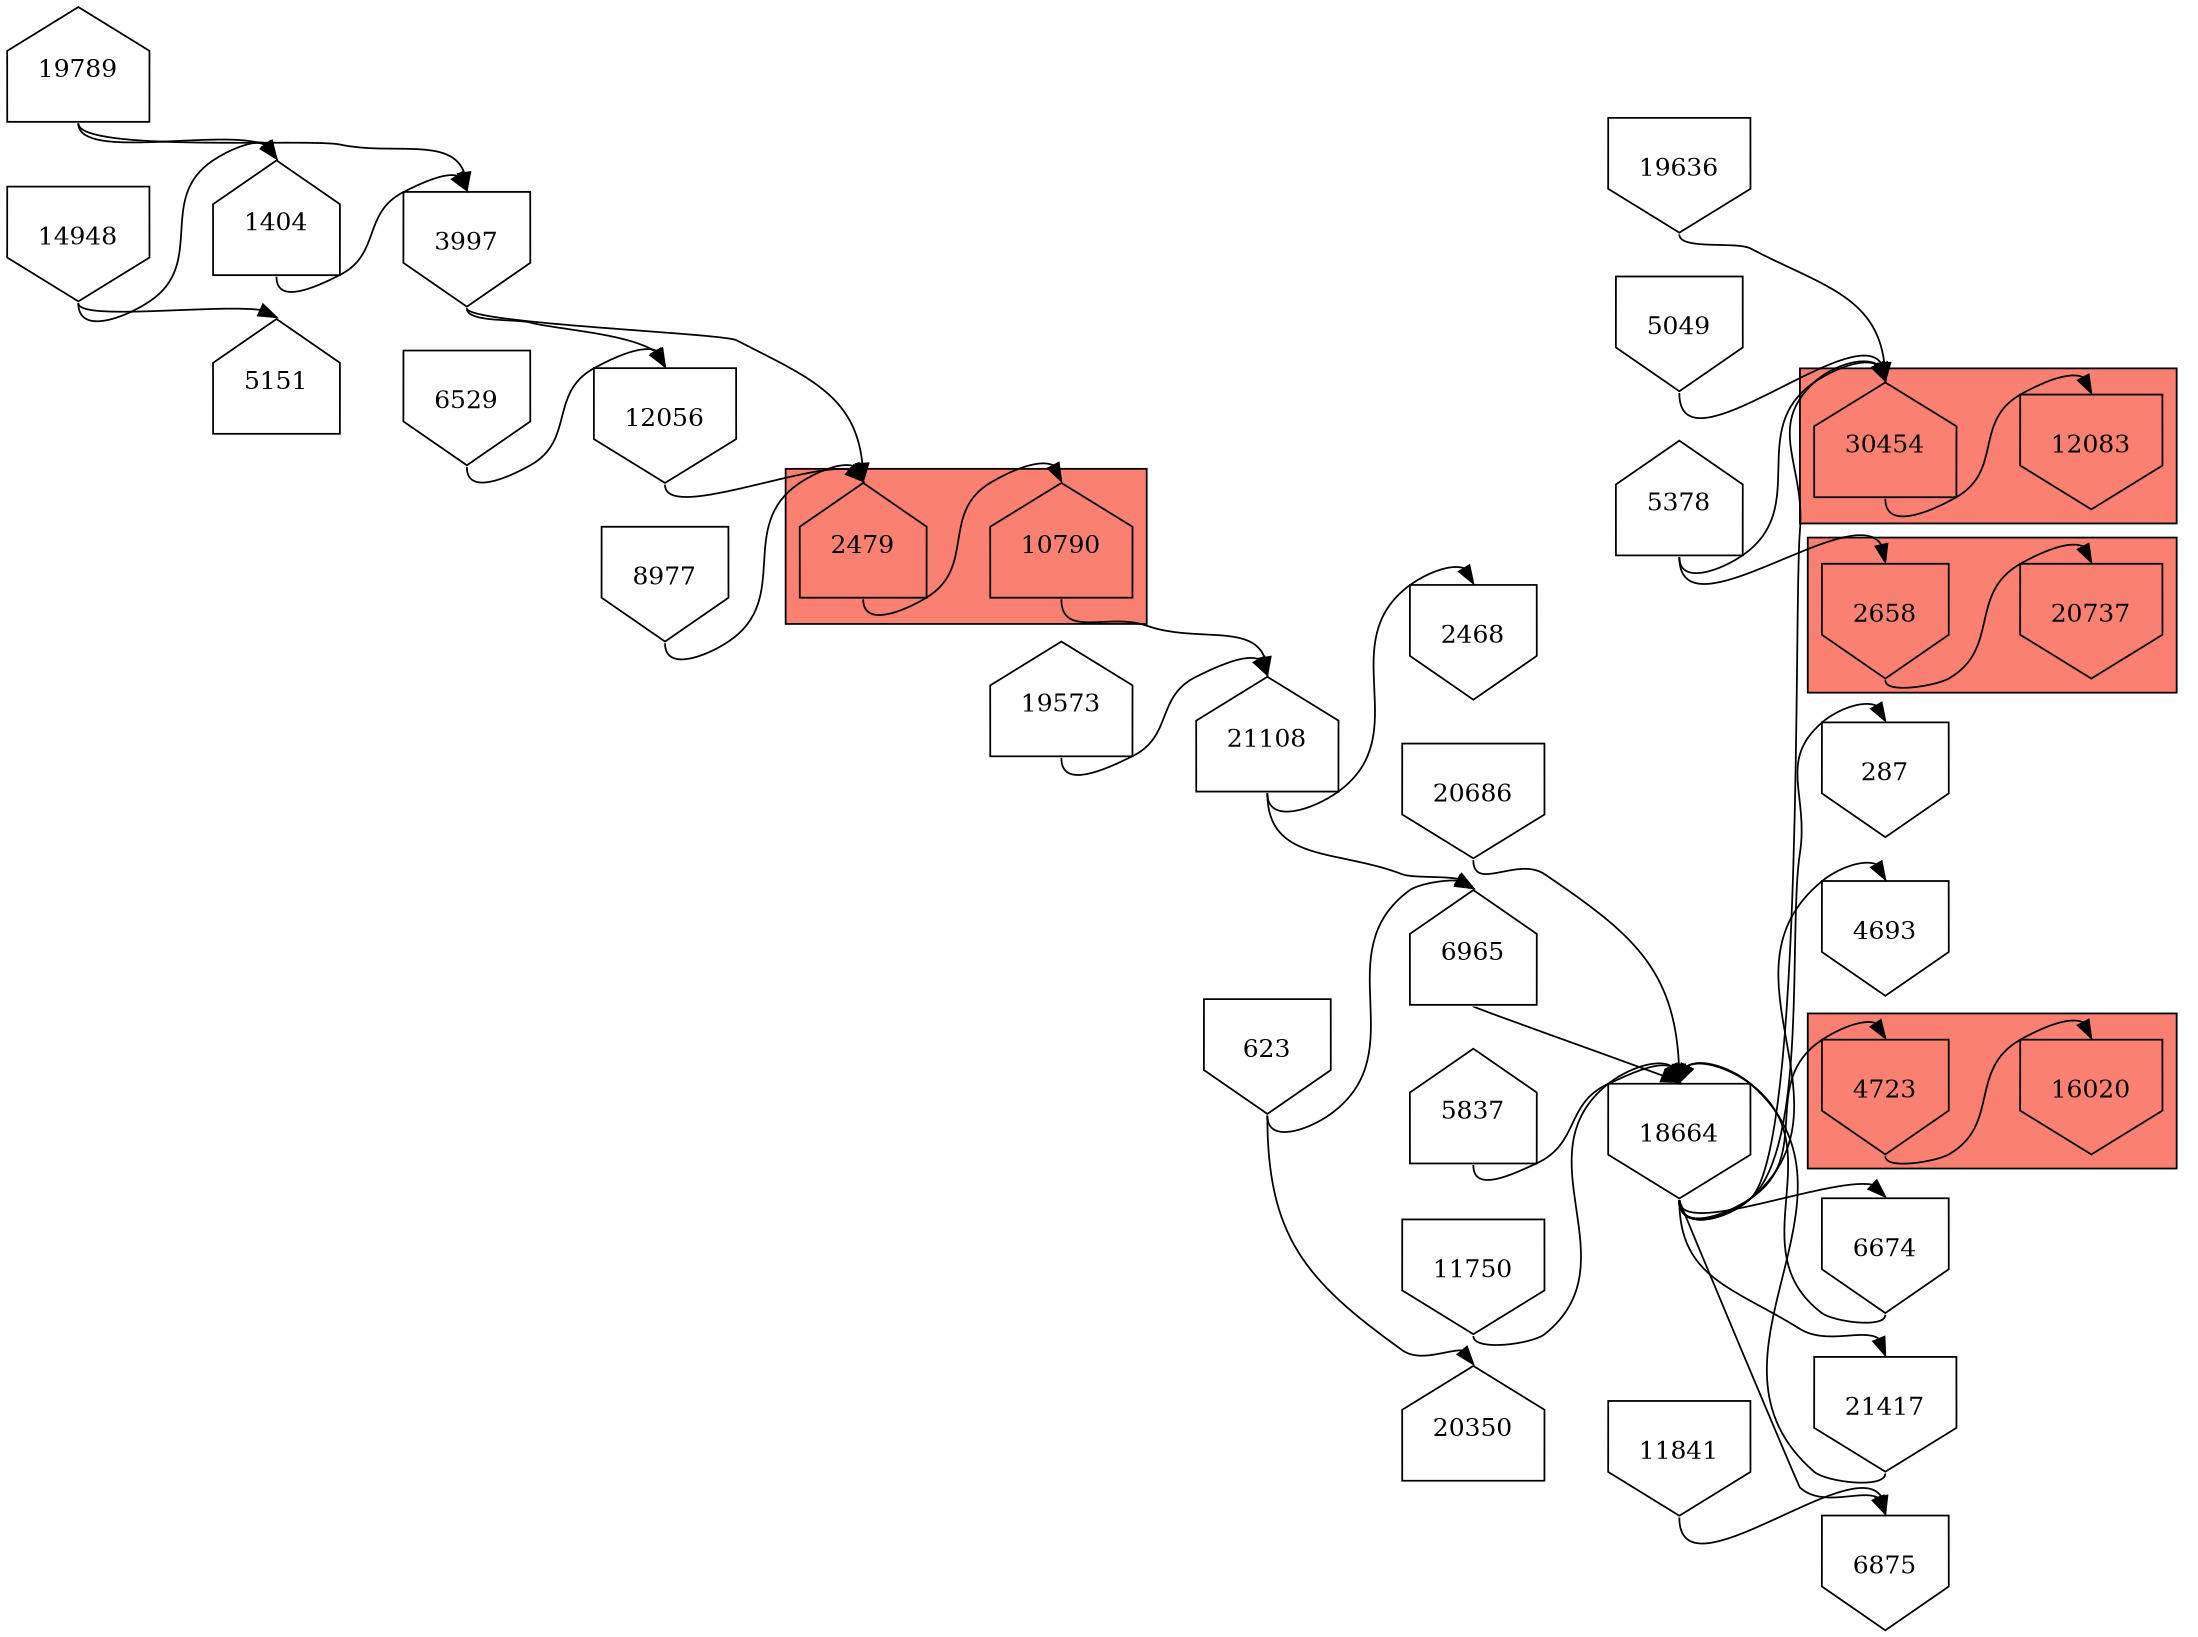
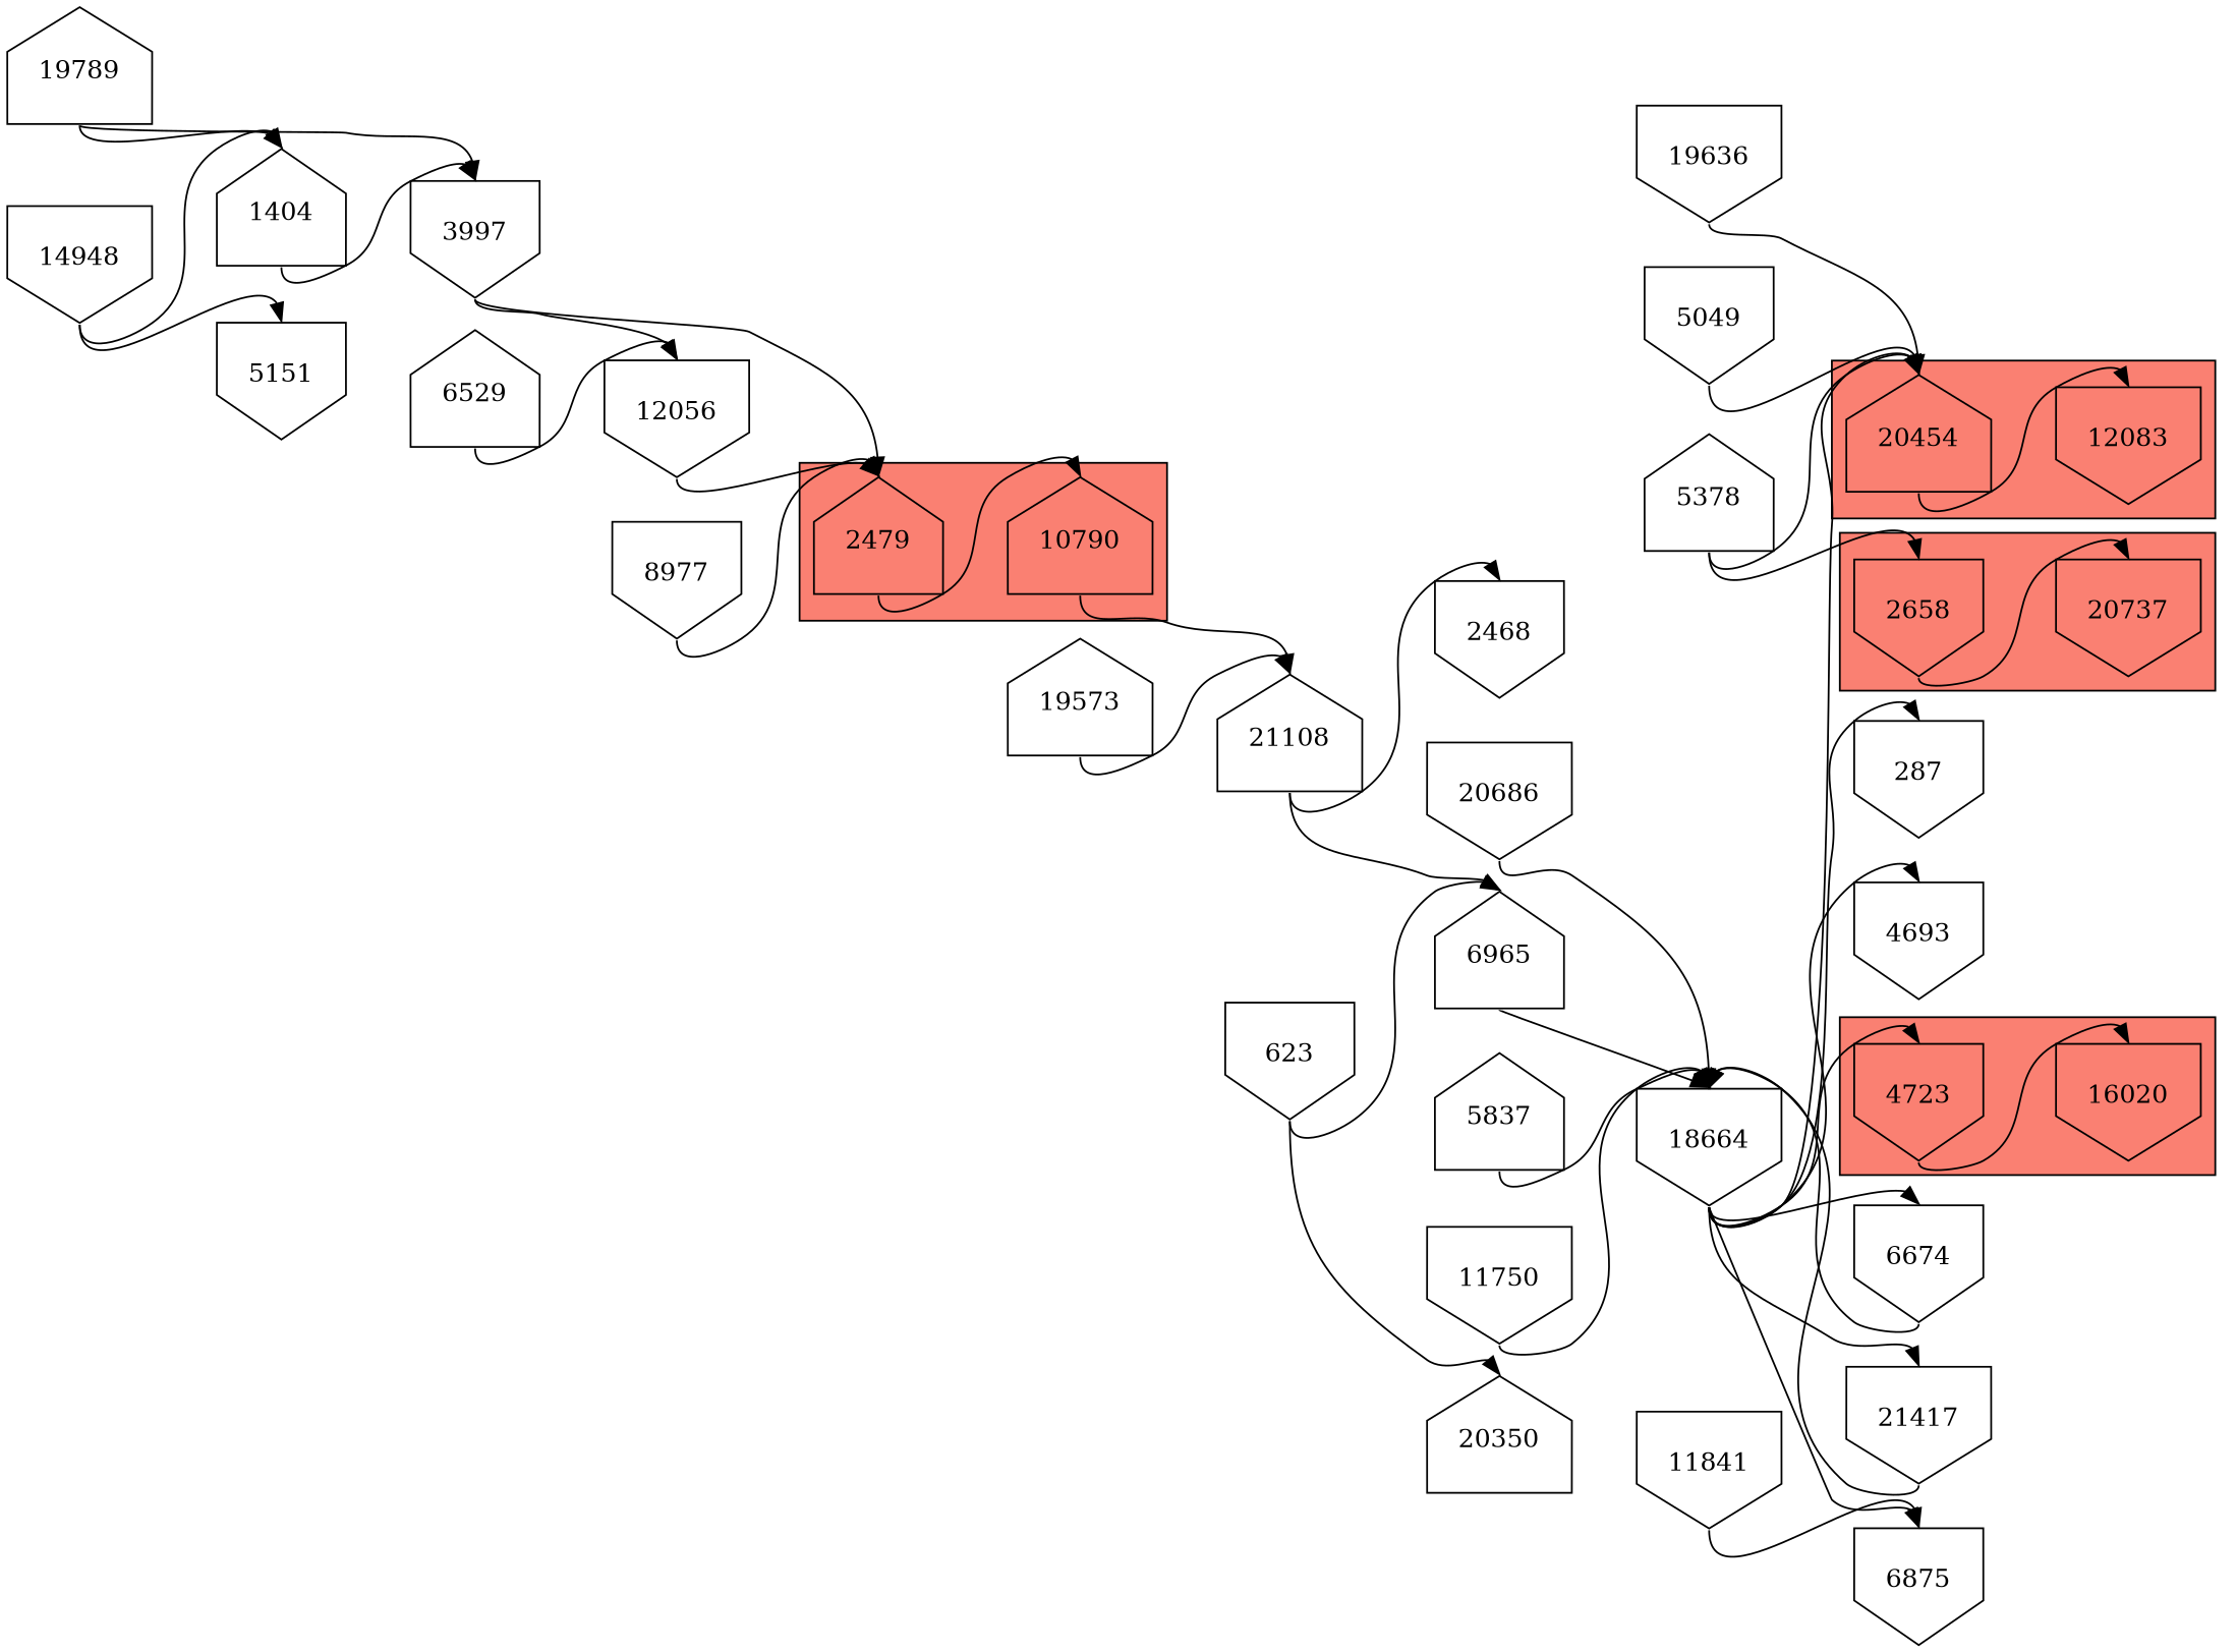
  digraph {
    rankdir=LR
    node [shape=invhouse]
    edge [headport=n tailport=s]
    4723 [height=1 width=1]
    16020 [height=1 width=1]
-   20454 [height=1 shape=house width=1 label=30454]
+   20454 [height=1 shape=house width=1]
    12083 [height=1 width=1]
    2658 [height=1 width=1]
    20737 [height=1 width=1]
    n7 [height=1 label=2479 shape=house width=1]
    10790 [height=1 shape=house width=1]
    21108 [height=1 shape=house width=1]
    6965 [height=1 shape=house width=1]
    2468 [height=1 width=1]
    18664 [height=1 width=1]
    287 [height=1 width=1]
    4693 [height=1 width=1]
    6674 [height=1 width=1]
    n16 [height=1 label=6875 width=1]
    21417 [height=1 width=1]
    n18 [height=1 label=11841 width=1]
    5049 [height=1 width=1]
    5378 [height=1 shape=house width=1]
    19636 [height=1 width=1]
    5837 [height=1 shape=house width=1]
    n23 [height=1 label=623 width=1]
    20350 [height=1 shape=house width=1]
    3997 [height=1 width=1]
    12056 [height=1 width=1]
-   6529 [height=1 width=1]
+   6529 [height=1 shape=house width=1]
    1404 [height=1 shape=house width=1]
    14948 [height=1 width=1]
-   5151 [height=1 shape=house width=1]
+   5151 [height=1 width=1]
    19789 [height=1 shape=house width=1]
    8977 [height=1 width=1]
    19573 [height=1 shape=house width=1]
    11750 [height=1 width=1]
    20686 [height=1 width=1]
    subgraph cluster_1 {
      fillcolor=salmon
      style=filled
      4723
      16020
    }
    subgraph cluster_2 {
      fillcolor=salmon
      style=filled
      20454
      12083
    }
    subgraph cluster_3 {
      fillcolor=salmon
      style=filled
      2658
      20737
    }
    subgraph cluster_4 {
      fillcolor=salmon
      style=filled
      n7
      10790
    }
    4723 -> 16020
    20454 -> 12083
    2658 -> 20737
    n7 -> 10790
    10790 -> 21108
    21108 -> 6965
    21108 -> 2468
    6965 -> 18664
    18664 -> 4723
    18664 -> 20454
    18664 -> 287
    18664 -> 4693
    18664 -> 6674
    18664 -> n16
    18664 -> 21417
    6674 -> 18664
    21417 -> 18664
    n18 -> n16
    5049 -> 20454
    5378 -> 20454
    5378 -> 2658
    19636 -> 20454
    5837 -> 18664
    n23 -> 6965
    n23 -> 20350
    3997 -> n7
    3997 -> 12056
    12056 -> n7
    6529 -> 12056
    1404 -> 3997
    14948 -> 1404
    14948 -> 5151
    19789 -> 3997
    19789 -> 1404
    8977 -> n7
    19573 -> 21108
    11750 -> 18664
    20686 -> 18664
  }
